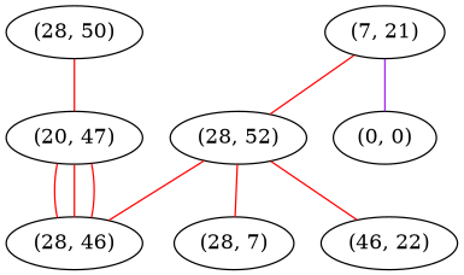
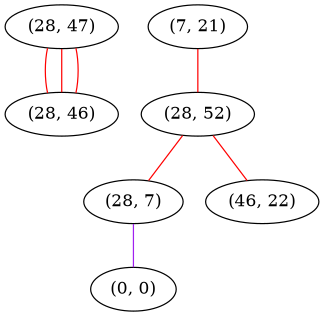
  graph {
    edge [color=red weight=1]
-   "(28, 50)"
-   "(28, 47)" [label="(20, 47)"]
+   "(28, 47)"
    "(28, 46)"
    n4 [label="(28, 52)"]
    "(7, 21)"
    "(0, 0)"
    "(28, 7)"
    "(46, 22)"
-   "(28, 50)" -- "(28, 47)"
    "(28, 47)" -- "(28, 46)"
    "(28, 47)" -- "(28, 46)"
    "(28, 47)" -- "(28, 46)"
-   n4 -- "(28, 46)"
    n4 -- "(28, 7)"
    n4 -- "(46, 22)"
    "(7, 21)" -- n4
-   "(7, 21)" -- "(0, 0)" [color=purple weight=4]
+   "(28, 7)" -- "(0, 0)" [color=purple weight=4]
  }
